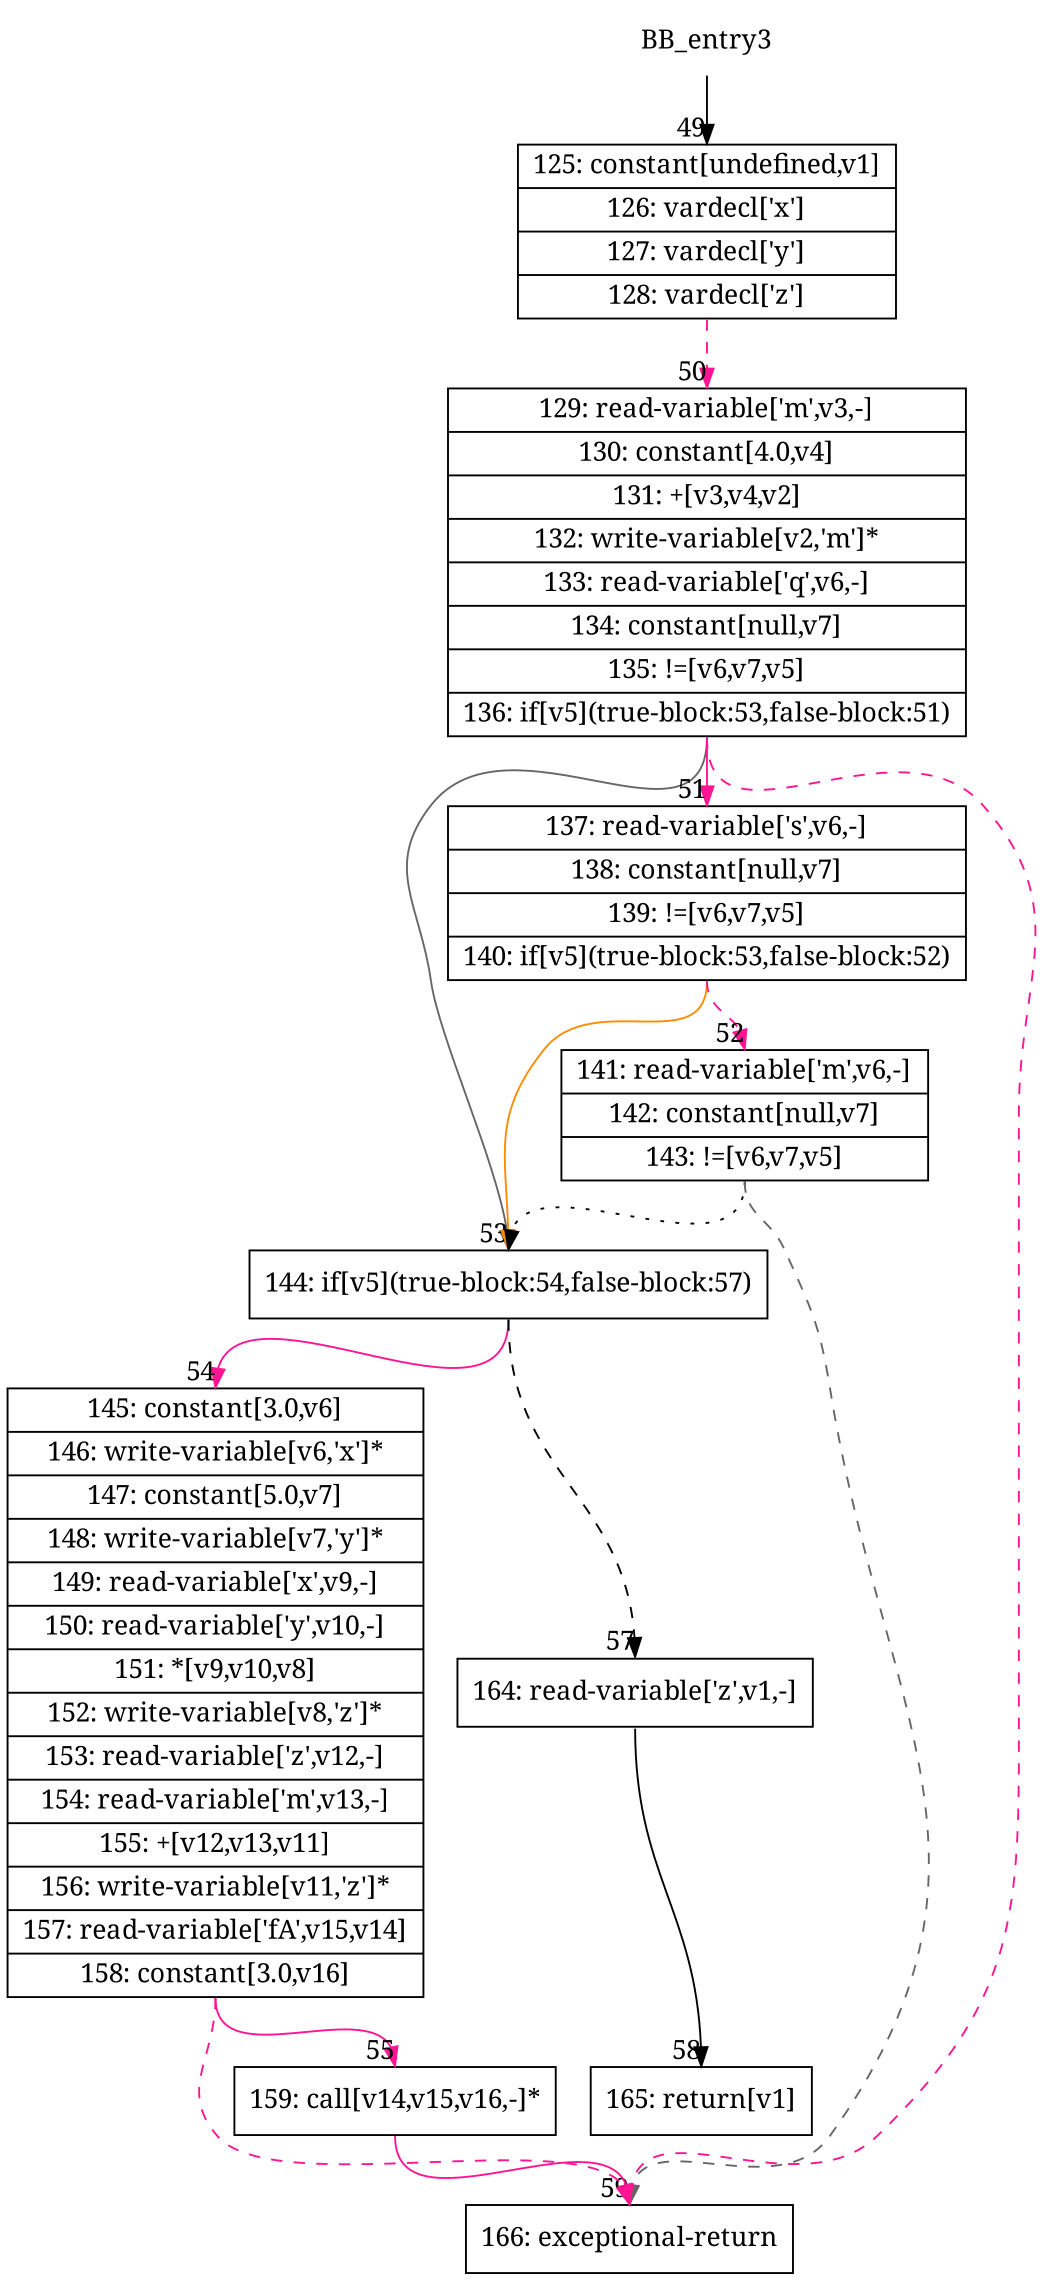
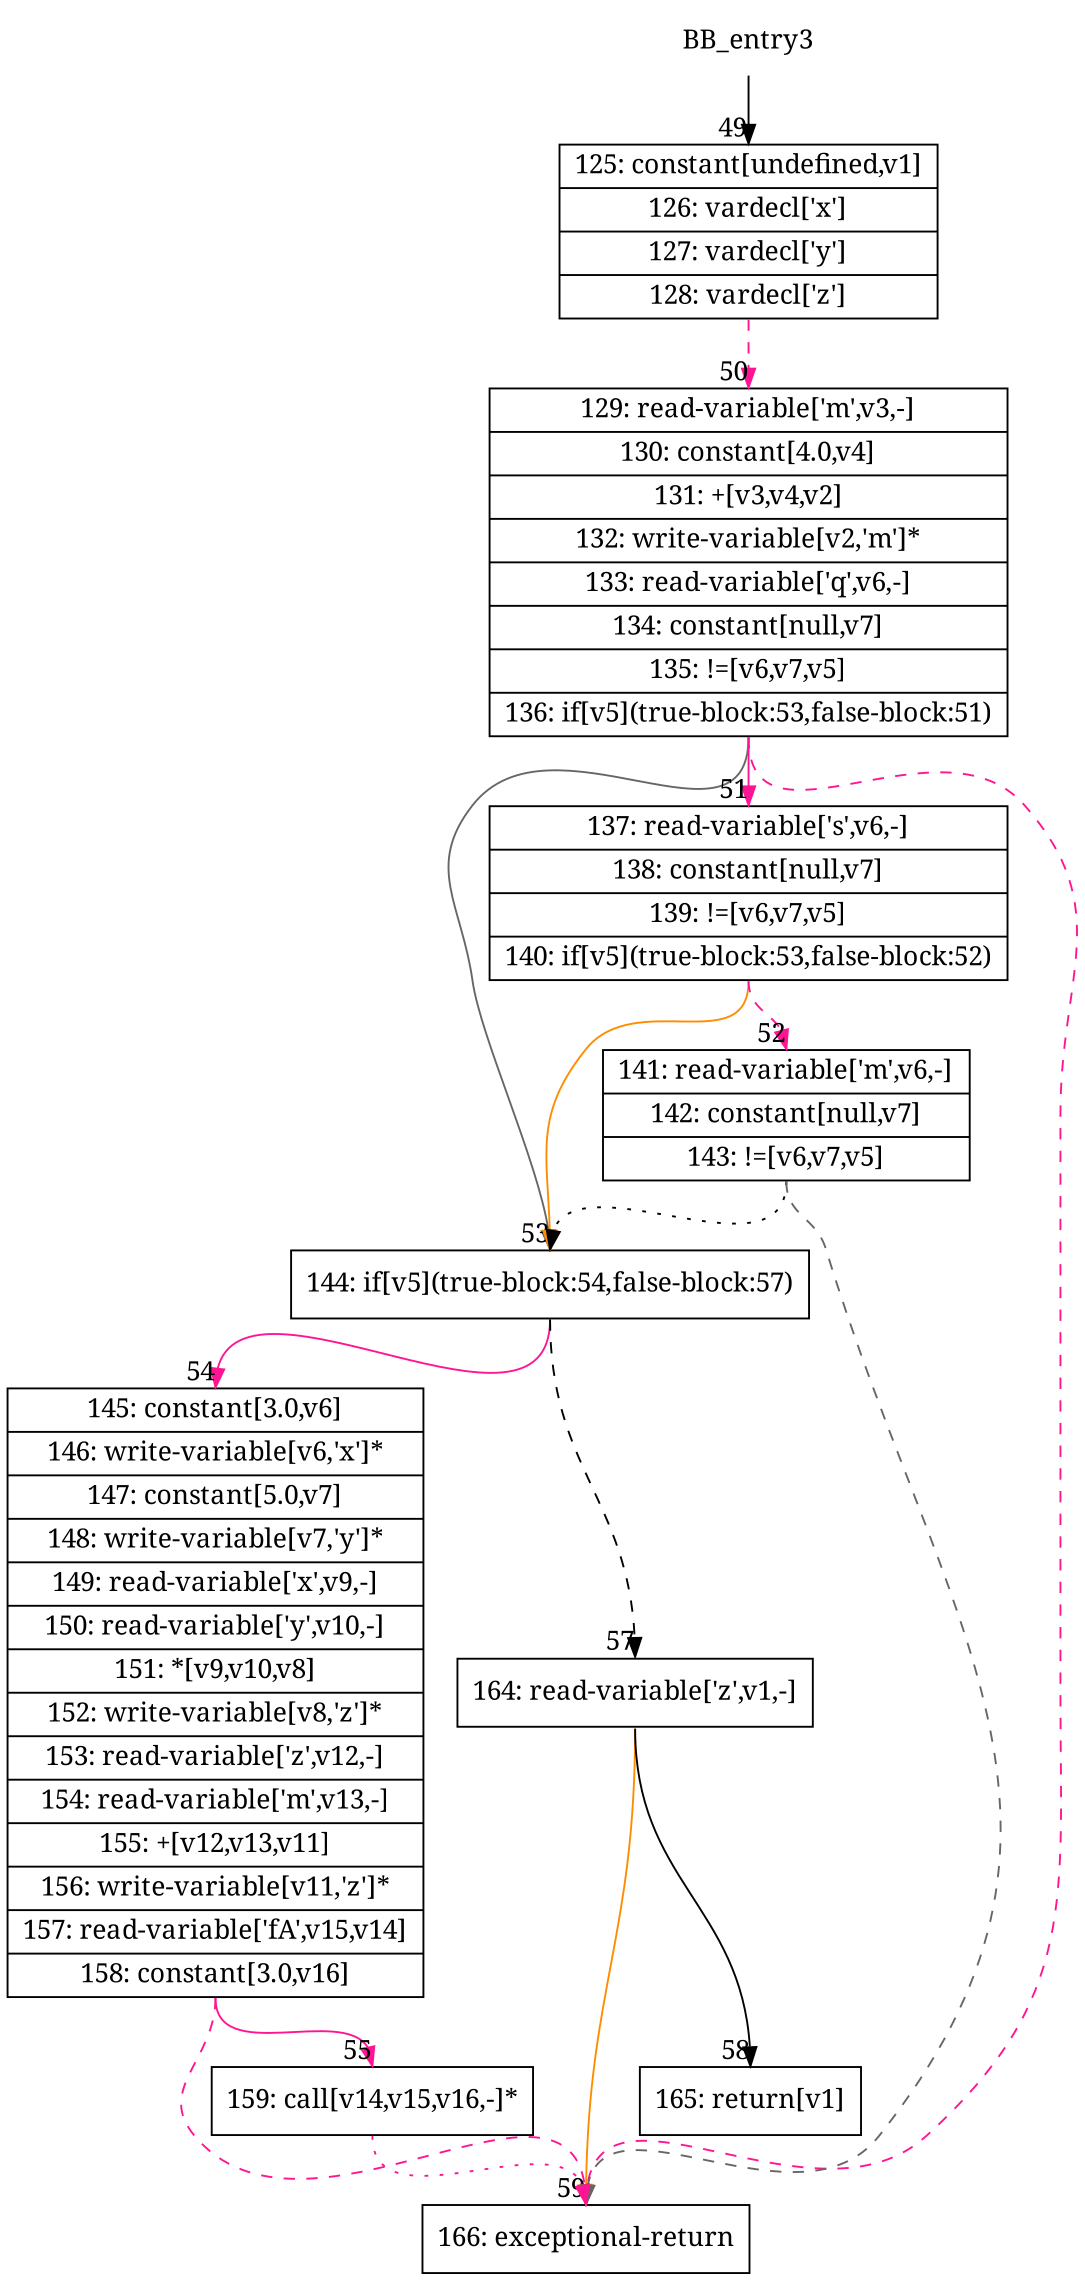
  digraph {
    fontname="Noto Serif"
    rankdir=TD
    node [fontname="Noto Serif" shape=record]
    edge [color=deeppink fontname="Noto Serif" headport=n style=solid tailport=s]
    BB_entry3 [shape=none]
    n2 [label="{125: constant[undefined,v1]|126: vardecl['x']|127: vardecl['y']|128: vardecl['z']}"]
    n3 [label="{129: read-variable['m',v3,-]|130: constant[4.0,v4]|131: +[v3,v4,v2]|132: write-variable[v2,'m']*|133: read-variable['q',v6,-]|134: constant[null,v7]|135: !=[v6,v7,v5]|136: if[v5](true-block:53,false-block:51)}"]
    n4 [label="{144: if[v5](true-block:54,false-block:57)}"]
    n5 [label="{137: read-variable['s',v6,-]|138: constant[null,v7]|139: !=[v6,v7,v5]|140: if[v5](true-block:53,false-block:52)}"]
    n6 [label="{166: exceptional-return}"]
    n7 [label="{145: constant[3.0,v6]|146: write-variable[v6,'x']*|147: constant[5.0,v7]|148: write-variable[v7,'y']*|149: read-variable['x',v9,-]|150: read-variable['y',v10,-]|151: *[v9,v10,v8]|152: write-variable[v8,'z']*|153: read-variable['z',v12,-]|154: read-variable['m',v13,-]|155: +[v12,v13,v11]|156: write-variable[v11,'z']*|157: read-variable['fA',v15,v14]|158: constant[3.0,v16]}"]
    n8 [label="{164: read-variable['z',v1,-]}"]
    n9 [label="{141: read-variable['m',v6,-]|142: constant[null,v7]|143: !=[v6,v7,v5]}"]
    n10 [label="{159: call[v14,v15,v16,-]*}"]
    n11 [label="{165: return[v1]}"]
    BB_entry3 -> n2 [color=black headlabel="    49"]
    n2 -> n3 [headlabel="      50" style=dashed]
    n3 -> n4 [color=gray40 headlabel="      53"]
    n3 -> n5 [headlabel="      51"]
    n3 -> n6 [headlabel="      59" style=dashed]
    n4 -> n7 [headlabel="      54"]
    n4 -> n8 [color=black headlabel="      57" style=dashed]
    n5 -> n4 [color=darkorange]
    n5 -> n9 [headlabel="      52" style=dashed]
    n7 -> n6 [style=dashed]
    n7 -> n10 [headlabel="      55"]
+   n8 -> n6 [color=darkorange]
    n8 -> n11 [color=black headlabel="      58"]
    n9 -> n4 [color=black style=dotted]
    n9 -> n6 [color=gray40 style=dashed]
-   n10 -> n6
+   n10 -> n6 [style=dotted]
  }
